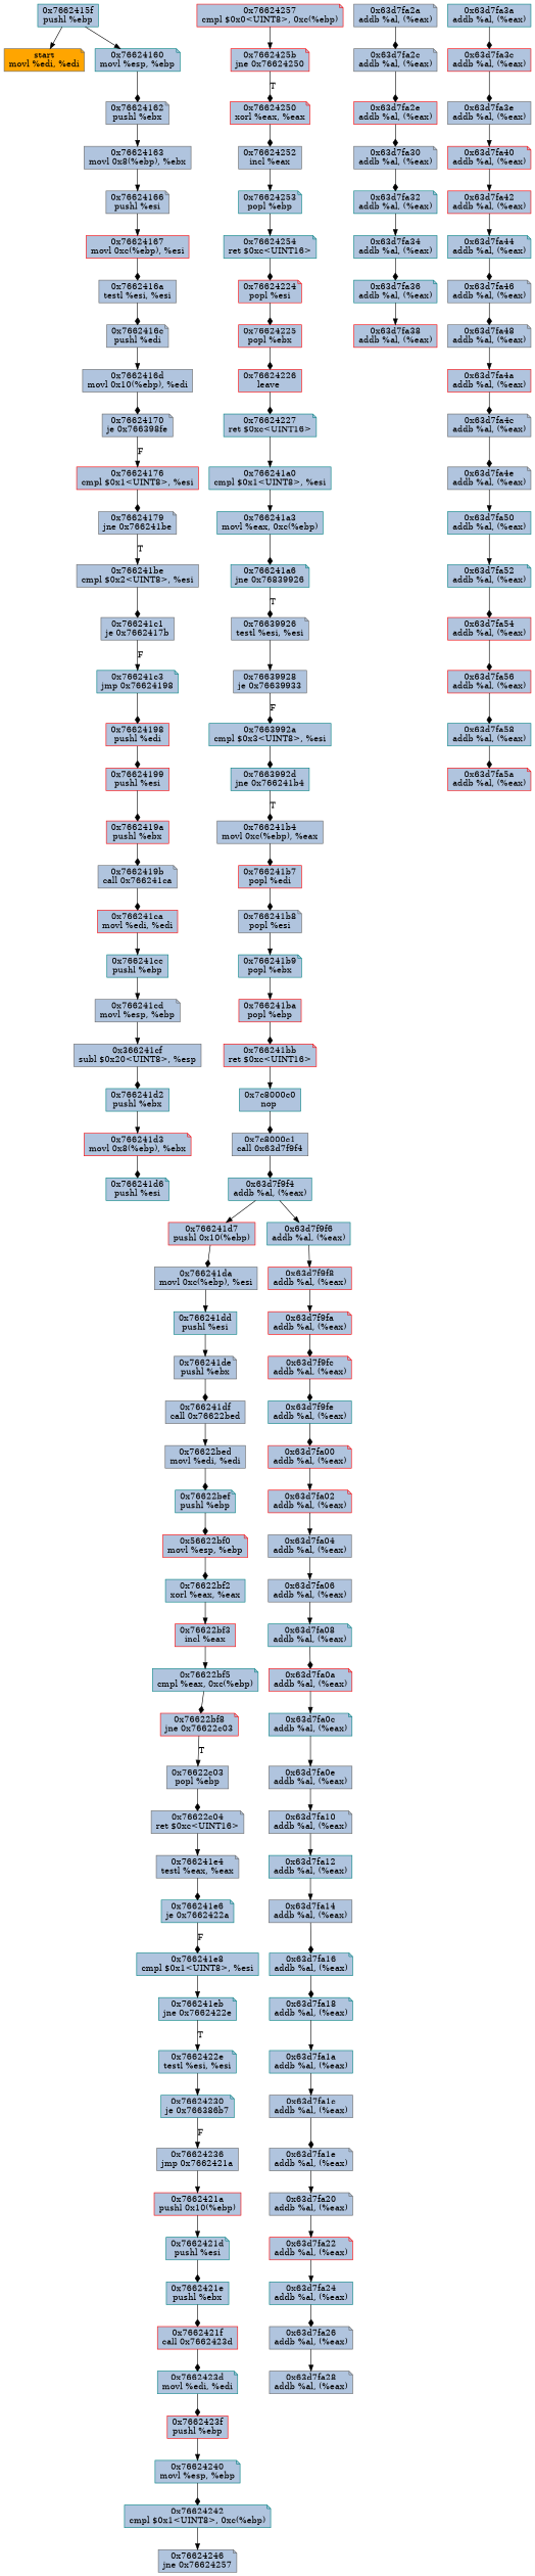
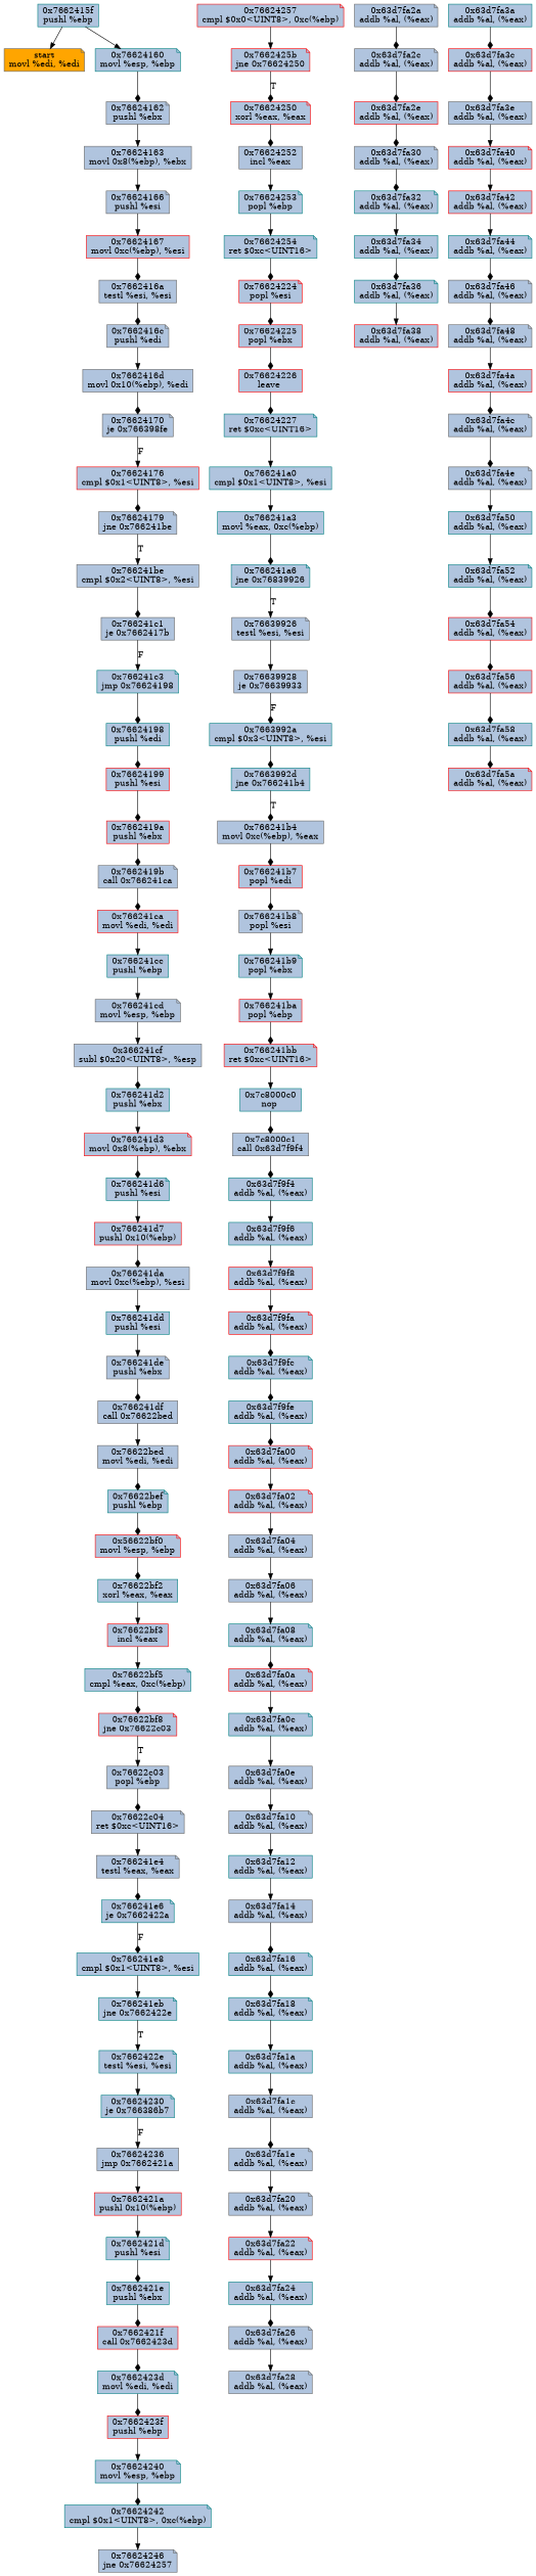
  digraph {
    node [color=teal fillcolor=lightsteelblue shape=note style=filled]
    edge [arrowhead=normal color="#000000"]
    n1 [color=gray40 fillcolor=orange label="start\nmovl %edi, %edi"]
    n2 [label="0x7662415f\npushl %ebp" shape=box]
    n3 [label="0x76624160\nmovl %esp, %ebp"]
    n4 [color=gray40 label="0x76624162\npushl %ebx"]
    n5 [color=gray40 label="0x76624163\nmovl 0x8(%ebp), %ebx" shape=box]
    n6 [color=gray40 label="0x76624166\npushl %esi"]
    n7 [color=red label="0x76624167\nmovl 0xc(%ebp), %esi" shape=box]
    n8 [color=gray40 label="0x7662416a\ntestl %esi, %esi" shape=box]
    n9 [color=gray40 label="0x7662416c\npushl %edi"]
    n10 [color=gray40 label="0x7662416d\nmovl 0x10(%ebp), %edi" shape=box]
    n11 [color=gray40 label="0x76624170\nje 0x766398fe"]
    n12 [color=red label="0x76624176\ncmpl $0x1<UINT8>, %esi" shape=box]
    n13 [color=gray40 label="0x76624179\njne 0x766241be"]
    n14 [color=gray40 label="0x766241be\ncmpl $0x2<UINT8>, %esi" shape=box]
    n15 [color=gray40 label="0x766241c1\nje 0x7662417b" shape=box]
    n16 [label="0x766241c3\njmp 0x76624198"]
-   n17 [color=red label="0x76624198\npushl %edi" shape=box]
+   n17 [label="0x76624198\npushl %edi" shape=box]
    n18 [color=red label="0x76624199\npushl %esi" shape=box]
    n19 [color=red label="0x7662419a\npushl %ebx" shape=box]
    n20 [color=gray40 label="0x7662419b\ncall 0x766241ca"]
    n21 [color=red label="0x766241ca\nmovl %edi, %edi" shape=box]
    n22 [label="0x766241cc\npushl %ebp" shape=box]
    n23 [color=gray40 label="0x766241cd\nmovl %esp, %ebp"]
    n24 [color=gray40 label="0x366241cf\nsubl $0x20<UINT8>, %esp" shape=box]
    n25 [label="0x766241d2\npushl %ebx" shape=box]
    n26 [color=red label="0x766241d3\nmovl 0x8(%ebp), %ebx"]
    n27 [label="0x766241d6\npushl %esi"]
    n28 [color=red label="0x766241d7\npushl 0x10(%ebp)" shape=box]
    n29 [color=gray40 label="0x766241da\nmovl 0xc(%ebp), %esi" shape=box]
    n30 [label="0x766241dd\npushl %esi" shape=box]
    n31 [color=gray40 label="0x766241de\npushl %ebx"]
    n32 [color=gray40 label="0x766241df\ncall 0x76622bed" shape=box]
    n33 [color=gray40 label="0x76622bed\nmovl %edi, %edi" shape=box]
    n34 [label="0x76622bef\npushl %ebp"]
    n35 [color=red label="0x56622bf0\nmovl %esp, %ebp"]
    n36 [label="0x76622bf2\nxorl %eax, %eax" shape=box]
    n37 [color=red label="0x76622bf3\nincl %eax" shape=box]
    n38 [label="0x76622bf5\ncmpl %eax, 0xc(%ebp)"]
    n39 [color=red label="0x76622bf8\njne 0x76622c03"]
    n40 [color=gray40 label="0x76622c03\npopl %ebp" shape=box]
    n41 [color=gray40 label="0x76622c04\nret $0xc<UINT16>"]
    n42 [color=gray40 label="0x766241e4\ntestl %eax, %eax"]
    n43 [label="0x766241e6\nje 0x7662422a"]
    n44 [label="0x766241e8\ncmpl $0x1<UINT8>, %esi" shape=box]
    n45 [label="0x766241eb\njne 0x7662422e"]
    n46 [label="0x7662422e\ntestl %esi, %esi"]
    n47 [label="0x76624230\nje 0x766386b7"]
    n48 [color=gray40 label="0x76624236\njmp 0x7662421a" shape=box]
    n49 [color=red label="0x7662421a\npushl 0x10(%ebp)" shape=box]
    n50 [label="0x7662421d\npushl %esi"]
    n51 [label="0x7662421e\npushl %ebx" shape=box]
    n52 [color=red label="0x7662421f\ncall 0x7662423d" shape=box]
    n53 [label="0x7662423d\nmovl %edi, %edi"]
    n54 [color=red label="0x7662423f\npushl %ebp" shape=box]
    n55 [label="0x76624240\nmovl %esp, %ebp"]
    n56 [label="0x76624242\ncmpl $0x1<UINT8>, 0xc(%ebp)"]
    n57 [color=gray40 label="0x76624246\njne 0x76624257"]
    n58 [color=red label="0x76624257\ncmpl $0x0<UINT8>, 0xc(%ebp)"]
    n59 [color=red label="0x7662425b\njne 0x76624250"]
    n60 [color=red label="0x76624250\nxorl %eax, %eax"]
    n61 [color=gray40 label="0x76624252\nincl %eax" shape=box]
    n62 [label="0x76624253\npopl %ebp"]
    n63 [label="0x76624254\nret $0xc<UINT16>"]
    n64 [color=red label="0x76624224\npopl %esi"]
    n65 [color=red label="0x76624225\npopl %ebx" shape=box]
    n66 [color=red label="0x76624226\nleave " shape=box]
    n67 [label="0x76624227\nret $0xc<UINT16>"]
    n68 [label="0x766241a0\ncmpl $0x1<UINT8>, %esi" shape=box]
    n69 [label="0x766241a3\nmovl %eax, 0xc(%ebp)" shape=box]
    n70 [label="0x766241a6\njne 0x76839926"]
    n71 [color=gray40 label="0x76639926\ntestl %esi, %esi"]
    n72 [color=gray40 label="0x76639928\nje 0x76639933" shape=box]
    n73 [label="0x7663992a\ncmpl $0x3<UINT8>, %esi" shape=box]
    n74 [label="0x7663992d\njne 0x766241b4" shape=box]
    n75 [color=gray40 label="0x766241b4\nmovl 0xc(%ebp), %eax" shape=box]
    n76 [color=red label="0x766241b7\npopl %edi" shape=box]
    n77 [color=gray40 label="0x766241b8\npopl %esi"]
    n78 [label="0x766241b9\npopl %ebx"]
    n79 [color=red label="0x766241ba\npopl %ebp" shape=box]
    n80 [color=red label="0x766241bb\nret $0xc<UINT16>"]
    n81 [label="0x7c8000c0\nnop " shape=box]
    n82 [color=gray40 label="0x7c8000c1\ncall 0x63d7f9f4" shape=box]
    n83 [label="0x63d7f9f4\naddb %al, (%eax)" shape=box]
    n84 [label="0x63d7f9f6\naddb %al, (%eax)" shape=box]
    n85 [color=red label="0x63d7f9f8\naddb %al, (%eax)" shape=box]
    n86 [color=red label="0x63d7f9fa\naddb %al, (%eax)"]
-   n87 [color=red label="0x63d7f9fc\naddb %al, (%eax)"]
+   n87 [label="0x63d7f9fc\naddb %al, (%eax)"]
    n88 [label="0x63d7f9fe\naddb %al, (%eax)" shape=box]
    n89 [color=red label="0x63d7fa00\naddb %al, (%eax)"]
    n90 [color=red label="0x63d7fa02\naddb %al, (%eax)"]
    n91 [color=gray40 label="0x63d7fa04\naddb %al, (%eax)" shape=box]
    n92 [color=gray40 label="0x63d7fa06\naddb %al, (%eax)" shape=box]
    n93 [label="0x63d7fa08\naddb %al, (%eax)"]
    n94 [color=red label="0x63d7fa0a\naddb %al, (%eax)"]
    n95 [label="0x63d7fa0c\naddb %al, (%eax)"]
    n96 [color=gray40 label="0x63d7fa0e\naddb %al, (%eax)" shape=box]
    n97 [color=gray40 label="0x63d7fa10\naddb %al, (%eax)"]
    n98 [label="0x63d7fa12\naddb %al, (%eax)" shape=box]
    n99 [color=gray40 label="0x63d7fa14\naddb %al, (%eax)" shape=box]
    n100 [label="0x63d7fa16\naddb %al, (%eax)"]
    n101 [label="0x63d7fa18\naddb %al, (%eax)"]
    n102 [label="0x63d7fa1a\naddb %al, (%eax)" shape=box]
    n103 [color=gray40 label="0x63d7fa1c\naddb %al, (%eax)" shape=box]
    n104 [color=gray40 label="0x63d7fa1e\naddb %al, (%eax)"]
    n105 [color=gray40 label="0x63d7fa20\naddb %al, (%eax)"]
    n106 [color=red label="0x63d7fa22\naddb %al, (%eax)"]
    n107 [label="0x63d7fa24\naddb %al, (%eax)" shape=box]
    n108 [color=gray40 label="0x63d7fa26\naddb %al, (%eax)"]
    n109 [color=gray40 label="0x63d7fa28\naddb %al, (%eax)"]
    n110 [color=gray40 label="0x63d7fa2a\naddb %al, (%eax)"]
    n111 [color=gray40 label="0x63d7fa2c\naddb %al, (%eax)"]
    n112 [color=red label="0x63d7fa2e\naddb %al, (%eax)" shape=box]
    n113 [color=gray40 label="0x63d7fa30\naddb %al, (%eax)"]
    n114 [label="0x63d7fa32\naddb %al, (%eax)"]
    n115 [label="0x63d7fa34\naddb %al, (%eax)" shape=box]
    n116 [label="0x63d7fa36\naddb %al, (%eax)"]
    n117 [color=red label="0x63d7fa38\naddb %al, (%eax)" shape=box]
    n118 [label="0x63d7fa3a\naddb %al, (%eax)" shape=box]
    n119 [color=red label="0x63d7fa3c\naddb %al, (%eax)" shape=box]
    n120 [color=gray40 label="0x63d7fa3e\naddb %al, (%eax)" shape=box]
    n121 [color=red label="0x63d7fa40\naddb %al, (%eax)"]
    n122 [color=red label="0x63d7fa42\naddb %al, (%eax)" shape=box]
    n123 [label="0x63d7fa44\naddb %al, (%eax)"]
    n124 [color=gray40 label="0x63d7fa46\naddb %al, (%eax)"]
    n125 [color=gray40 label="0x63d7fa48\naddb %al, (%eax)"]
    n126 [color=red label="0x63d7fa4a\naddb %al, (%eax)" shape=box]
    n127 [color=gray40 label="0x63d7fa4c\naddb %al, (%eax)"]
    n128 [color=gray40 label="0x63d7fa4e\naddb %al, (%eax)"]
    n129 [label="0x63d7fa50\naddb %al, (%eax)" shape=box]
    n130 [label="0x63d7fa52\naddb %al, (%eax)"]
    n131 [color=red label="0x63d7fa54\naddb %al, (%eax)" shape=box]
    n132 [color=red label="0x63d7fa56\naddb %al, (%eax)" shape=box]
    n133 [label="0x63d7fa58\naddb %al, (%eax)" shape=box]
    n134 [color=red label="0x63d7fa5a\naddb %al, (%eax)"]
    n2 -> n1
    n2 -> n3
    n3 -> n4 [arrowhead=diamond]
    n4 -> n5
    n5 -> n6
    n6 -> n7
    n7 -> n8 [arrowhead=diamond]
    n8 -> n9 [arrowhead=diamond]
    n9 -> n10
    n10 -> n11 [arrowhead=diamond]
    n11 -> n12 [label=F]
    n12 -> n13 [arrowhead=diamond]
    n13 -> n14 [label=T]
    n14 -> n15 [arrowhead=diamond]
    n15 -> n16 [label=F]
    n16 -> n17 [arrowhead=diamond]
    n17 -> n18 [arrowhead=diamond]
    n18 -> n19 [arrowhead=diamond]
    n19 -> n20 [arrowhead=diamond]
    n20 -> n21 [arrowhead=diamond]
    n21 -> n22
    n22 -> n23
    n23 -> n24
    n24 -> n25 [arrowhead=diamond]
    n25 -> n26
    n26 -> n27 [arrowhead=diamond]
-   n83 -> n28
+   n27 -> n28
    n28 -> n29 [arrowhead=diamond]
    n29 -> n30
    n30 -> n31
    n31 -> n32 [arrowhead=diamond]
    n32 -> n33
    n33 -> n34 [arrowhead=diamond]
    n34 -> n35 [arrowhead=diamond]
    n35 -> n36 [arrowhead=diamond]
    n36 -> n37
    n37 -> n38
    n38 -> n39 [arrowhead=diamond]
    n39 -> n40 [label=T]
    n40 -> n41 [arrowhead=diamond]
    n41 -> n42
    n42 -> n43 [arrowhead=diamond]
    n43 -> n44 [arrowhead=diamond label=F]
    n44 -> n45
    n45 -> n46 [label=T]
    n46 -> n47
    n47 -> n48 [label=F]
    n48 -> n49
    n49 -> n50
    n50 -> n51 [arrowhead=diamond]
    n51 -> n52 [arrowhead=diamond]
    n52 -> n53 [arrowhead=diamond]
    n53 -> n54 [arrowhead=diamond]
    n54 -> n55
    n55 -> n56 [arrowhead=diamond]
    n56 -> n57
    n58 -> n59
    n59 -> n60 [arrowhead=diamond label=T]
    n60 -> n61 [arrowhead=diamond]
    n61 -> n62
    n62 -> n63
    n63 -> n64 [arrowhead=diamond]
    n64 -> n65 [arrowhead=diamond]
    n65 -> n66 [arrowhead=diamond]
    n66 -> n67 [arrowhead=diamond]
    n67 -> n68
    n68 -> n69
    n69 -> n70 [arrowhead=diamond]
-   n70 -> n71 [arrowhead=diamond label=T]
+   n70 -> n71 [label=T]
    n71 -> n72
    n72 -> n73 [arrowhead=diamond label=F]
    n73 -> n74 [arrowhead=diamond]
    n74 -> n75 [arrowhead=diamond label=T]
    n75 -> n76 [arrowhead=diamond]
    n76 -> n77 [arrowhead=diamond]
    n77 -> n78
    n78 -> n79
    n79 -> n80 [arrowhead=diamond]
    n80 -> n81
    n81 -> n82 [arrowhead=diamond]
    n82 -> n83 [arrowhead=diamond]
    n83 -> n84
    n84 -> n85
    n85 -> n86
    n86 -> n87 [arrowhead=diamond]
    n87 -> n88 [arrowhead=diamond]
    n88 -> n89 [arrowhead=diamond]
    n89 -> n90
    n90 -> n91
    n91 -> n92
    n92 -> n93
    n93 -> n94 [arrowhead=diamond]
    n94 -> n95
    n95 -> n96
    n96 -> n97
    n97 -> n98
    n98 -> n99
    n99 -> n100 [arrowhead=diamond]
    n100 -> n101 [arrowhead=diamond]
    n101 -> n102
    n102 -> n103
    n103 -> n104 [arrowhead=diamond]
    n104 -> n105
    n105 -> n106
    n106 -> n107
    n107 -> n108 [arrowhead=diamond]
    n108 -> n109
    n110 -> n111 [arrowhead=diamond]
    n111 -> n112 [arrowhead=diamond]
    n112 -> n113 [arrowhead=diamond]
    n113 -> n114 [arrowhead=diamond]
    n114 -> n115
    n115 -> n116 [arrowhead=diamond]
    n116 -> n117
    n118 -> n119 [arrowhead=diamond]
    n119 -> n120 [arrowhead=diamond]
    n120 -> n121
    n121 -> n122
    n122 -> n123
    n123 -> n124 [arrowhead=diamond]
    n124 -> n125 [arrowhead=diamond]
    n125 -> n126
    n126 -> n127 [arrowhead=diamond]
    n127 -> n128 [arrowhead=diamond]
    n128 -> n129
    n129 -> n130
    n130 -> n131 [arrowhead=diamond]
    n131 -> n132 [arrowhead=diamond]
    n132 -> n133 [arrowhead=diamond]
    n133 -> n134 [arrowhead=diamond]
  }
